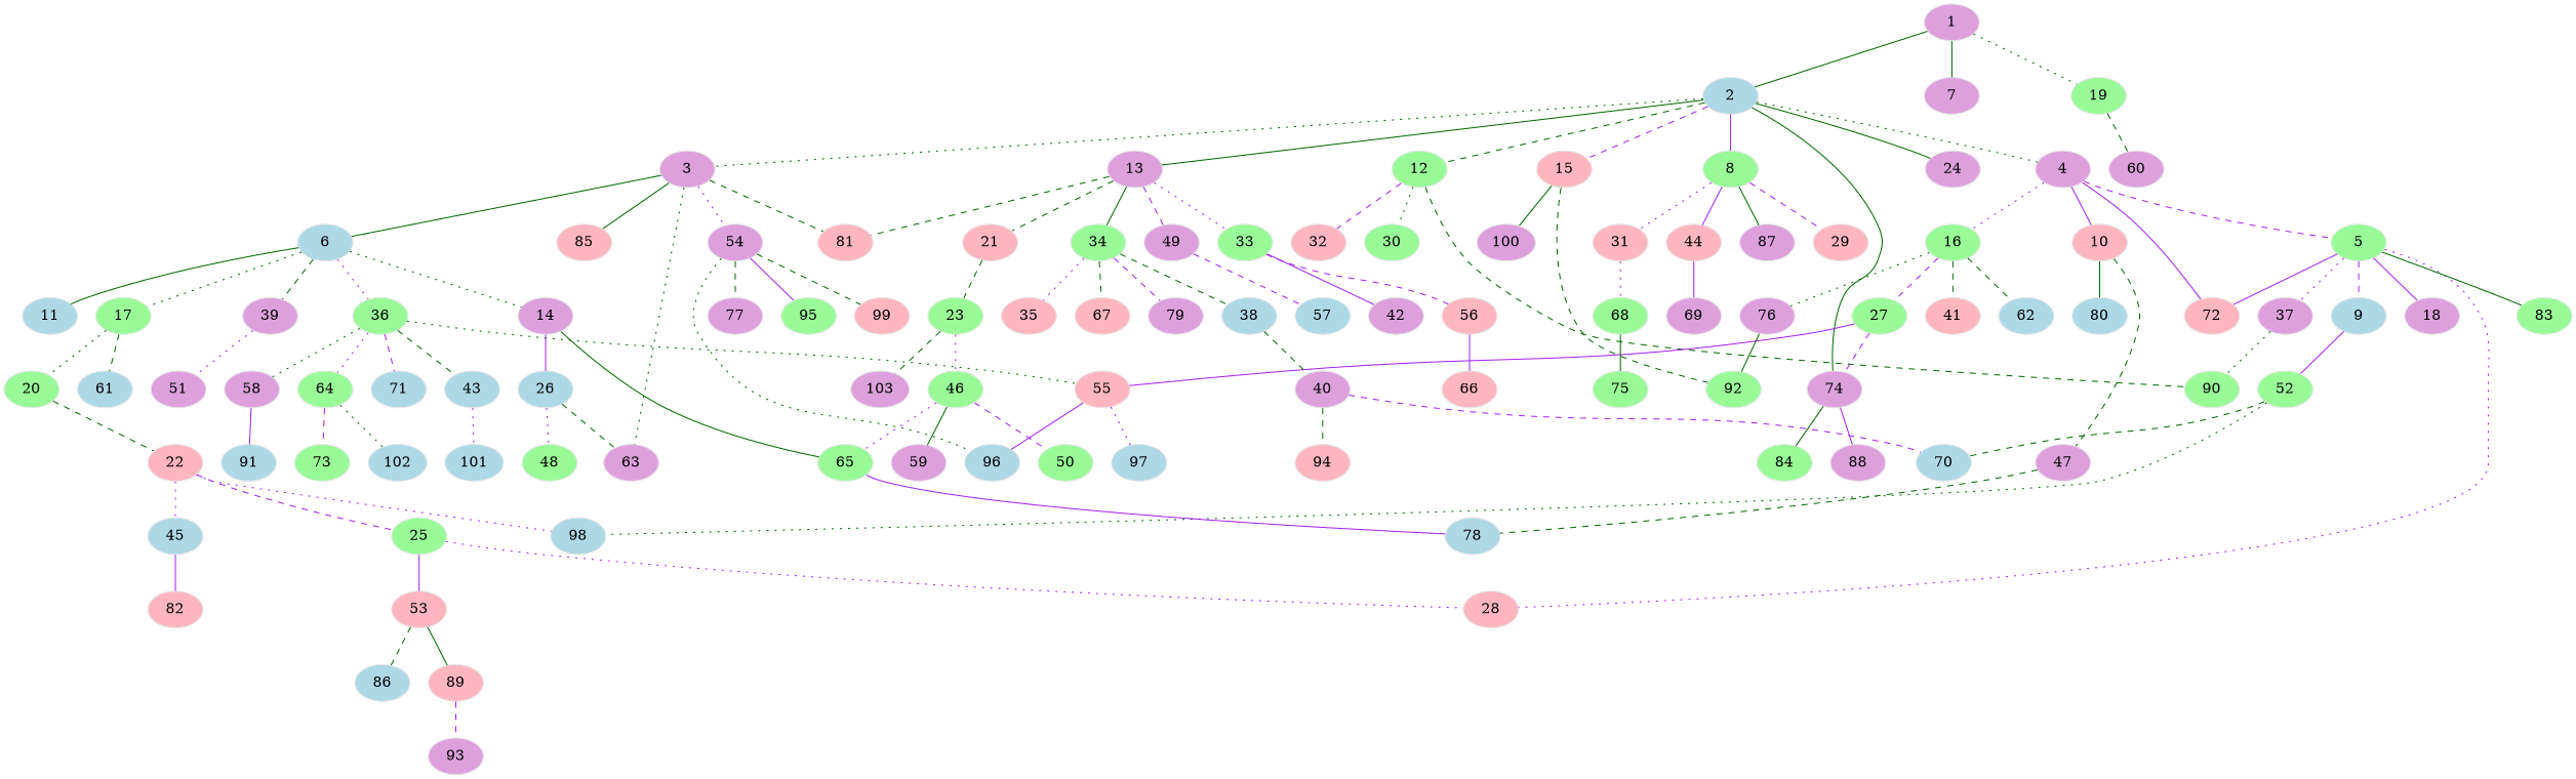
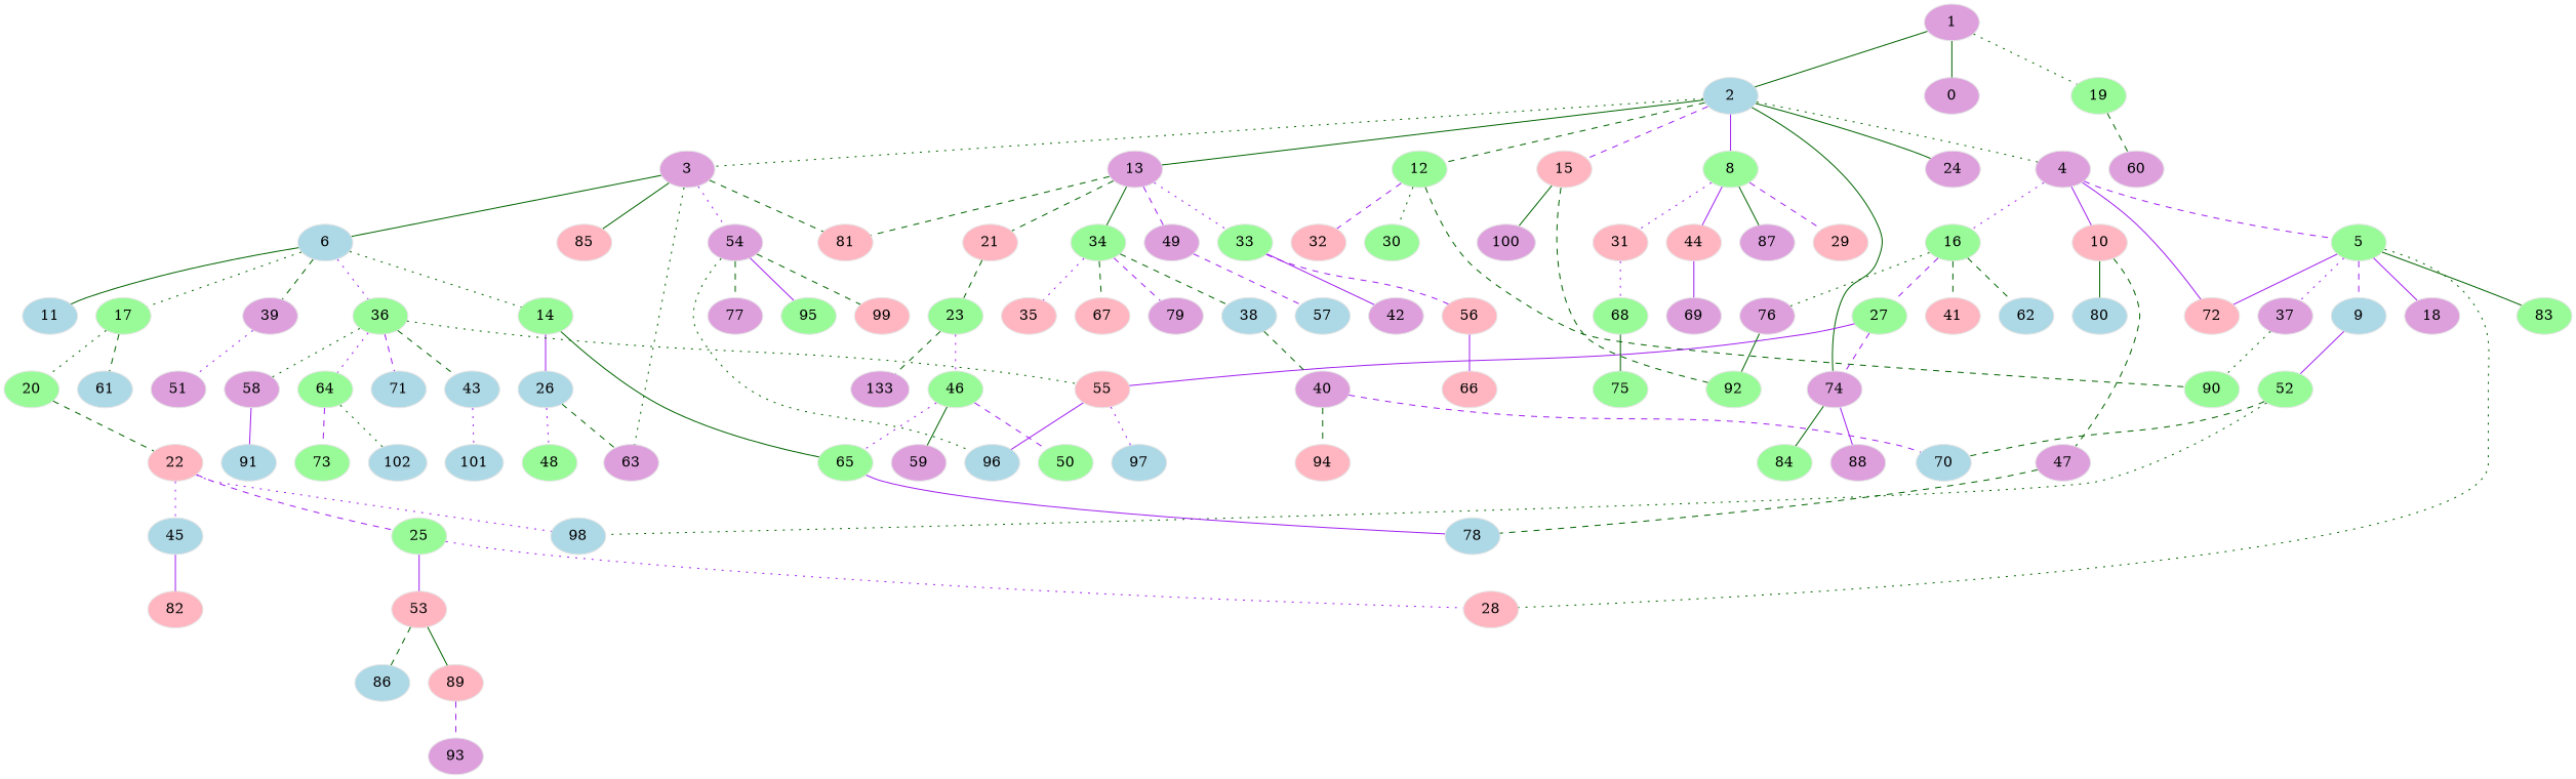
  graph {
    node [color=gray90 fillcolor=plum style=filled]
    edge [color=darkgreen style=dashed]
    2 [fillcolor=lightblue]
    1
-   7
+   7 [label=0]
    19 [fillcolor=palegreen]
    3
    4
    8 [fillcolor=palegreen]
    12 [fillcolor=palegreen]
    13
    15 [fillcolor=lightpink]
    24
    74
    60
    6 [fillcolor=lightblue]
    54
    63
    81 [fillcolor=lightpink]
    85 [fillcolor=lightpink]
    5 [fillcolor=palegreen]
    10 [fillcolor=lightpink]
    16 [fillcolor=palegreen]
    72 [fillcolor=lightpink]
    29 [fillcolor=lightpink]
    31 [fillcolor=lightpink]
    44 [fillcolor=lightpink]
    87
    30 [fillcolor=palegreen]
    32 [fillcolor=lightpink]
    90 [fillcolor=palegreen]
    21 [fillcolor=lightpink]
    33 [fillcolor=palegreen]
    34 [fillcolor=palegreen]
    49
    92 [fillcolor=palegreen]
    100
    84 [fillcolor=palegreen]
    88
    11 [fillcolor=lightblue]
-   14
+   14 [fillcolor=palegreen]
    17 [fillcolor=palegreen]
    36 [fillcolor=palegreen]
    39
    77
    95 [fillcolor=palegreen]
    96 [fillcolor=lightblue]
    99 [fillcolor=lightpink]
    9 [fillcolor=lightblue]
    18
    28 [fillcolor=lightpink]
    37
    83 [fillcolor=palegreen]
    47
    80 [fillcolor=lightblue]
    27 [fillcolor=palegreen]
    41 [fillcolor=lightpink]
    62 [fillcolor=lightblue]
    76
    52 [fillcolor=palegreen]
    26 [fillcolor=lightblue]
    65 [fillcolor=palegreen]
    20 [fillcolor=palegreen]
    61 [fillcolor=lightblue]
    55 [fillcolor=lightpink]
    43 [fillcolor=lightblue]
    58
    64 [fillcolor=palegreen]
    71 [fillcolor=lightblue]
    51
    68 [fillcolor=palegreen]
    69
    98 [fillcolor=lightblue]
    70 [fillcolor=lightblue]
    78 [fillcolor=lightblue]
    23 [fillcolor=palegreen]
    42
    56 [fillcolor=lightpink]
    35 [fillcolor=lightpink]
    38 [fillcolor=lightblue]
    67 [fillcolor=lightpink]
    79
    57 [fillcolor=lightblue]
    48 [fillcolor=palegreen]
    22 [fillcolor=lightpink]
    25 [fillcolor=palegreen]
    45 [fillcolor=lightblue]
    46 [fillcolor=palegreen]
-   103
+   103 [label=133]
    53 [fillcolor=lightpink]
    82 [fillcolor=lightpink]
    50 [fillcolor=palegreen]
    59
    86 [fillcolor=lightblue]
    89 [fillcolor=lightpink]
    97 [fillcolor=lightblue]
    75 [fillcolor=palegreen]
    66 [fillcolor=lightpink]
    40
    101 [fillcolor=lightblue]
    91 [fillcolor=lightblue]
    73 [fillcolor=palegreen]
    102 [fillcolor=lightblue]
    94 [fillcolor=lightpink]
    93
    2 -- 3 [style=dotted]
    2 -- 4 [style=dotted]
    2 -- 8 [color=purple style=solid]
    2 -- 12
    2 -- 13 [style=solid]
    2 -- 15 [color=purple]
    2 -- 24 [style=solid]
    2 -- 74 [style=solid]
    1 -- 2 [style=solid]
    1 -- 7 [style=solid]
    1 -- 19 [style=dotted]
    19 -- 60
    3 -- 6 [style=solid]
    3 -- 54 [color=purple style=dotted]
    3 -- 63 [style=dotted]
    3 -- 81
    3 -- 85 [style=solid]
    4 -- 5 [color=purple]
    4 -- 10 [color=purple style=solid]
    4 -- 16 [color=purple style=dotted]
    4 -- 72 [color=purple style=solid]
    8 -- 29 [color=purple]
    8 -- 31 [color=purple style=dotted]
    8 -- 44 [color=purple style=solid]
    8 -- 87 [style=solid]
    12 -- 30 [style=dotted]
    12 -- 32 [color=purple]
    12 -- 90
    13 -- 81
    13 -- 21
    13 -- 33 [color=purple style=dotted]
    13 -- 34 [style=solid]
    13 -- 49 [color=purple]
    15 -- 92
    15 -- 100 [style=solid]
    74 -- 84 [style=solid]
    74 -- 88 [color=purple style=solid]
    6 -- 11 [style=solid]
    6 -- 14 [style=dotted]
    6 -- 17 [style=dotted]
    6 -- 36 [color=purple style=dotted]
    6 -- 39
    54 -- 77
    54 -- 95 [color=purple style=solid]
    54 -- 96 [style=dotted]
    54 -- 99
    5 -- 72 [color=purple style=solid]
    5 -- 9 [color=purple]
    5 -- 18 [color=purple style=solid]
-   5 -- 28 [color=purple style=dotted]
+   5 -- 28 [style=dotted]
    5 -- 37 [color=purple style=dotted]
    5 -- 83 [style=solid]
    10 -- 47
    10 -- 80 [style=solid]
    16 -- 27 [color=purple]
    16 -- 41
    16 -- 62
    16 -- 76 [style=dotted]
    31 -- 68 [color=purple style=dotted]
    44 -- 69 [color=purple style=solid]
    21 -- 23
    33 -- 42 [color=purple style=solid]
    33 -- 56 [color=purple]
    34 -- 35 [color=purple style=dotted]
    34 -- 38
    34 -- 67
    34 -- 79 [color=purple]
    49 -- 57 [color=purple]
    14 -- 26 [color=purple style=solid]
    14 -- 65 [style=solid]
    17 -- 20 [style=dotted]
    17 -- 61
    36 -- 55 [style=dotted]
    36 -- 43
    36 -- 58 [style=dotted]
    36 -- 64 [color=purple style=dotted]
    36 -- 71 [color=purple]
    39 -- 51 [color=purple style=dotted]
    9 -- 52 [color=purple style=solid]
    37 -- 90 [style=dotted]
    47 -- 78
    27 -- 74 [color=purple]
    27 -- 55 [color=purple style=solid]
    76 -- 92 [style=solid]
    52 -- 98 [style=dotted]
    52 -- 70
    26 -- 63
    26 -- 48 [color=purple style=dotted]
    65 -- 78 [color=purple style=solid]
    20 -- 22
    55 -- 96 [color=purple style=solid]
    55 -- 97 [color=purple style=dotted]
    43 -- 101 [color=purple style=dotted]
    58 -- 91 [color=purple style=solid]
    64 -- 73 [color=purple]
    64 -- 102 [style=dotted]
    68 -- 75 [style=solid]
    23 -- 46 [color=purple style=dotted]
    23 -- 103
    56 -- 66 [color=purple style=solid]
    38 -- 40
    22 -- 98 [color=purple style=dotted]
    22 -- 25 [color=purple]
    22 -- 45 [color=purple style=dotted]
    25 -- 28 [color=purple style=dotted]
    25 -- 53 [color=purple style=solid]
    45 -- 82 [color=purple style=solid]
    46 -- 65 [color=purple style=dotted]
    46 -- 50 [color=purple]
    46 -- 59 [style=solid]
    53 -- 86
    53 -- 89 [style=solid]
    89 -- 93 [color=purple]
    40 -- 70 [color=purple]
    40 -- 94
  }
